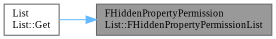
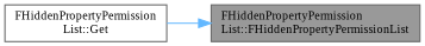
  digraph {
    rankdir=RL
    fontname="Liberation Serif"
    node [fontname="Liberation Serif" fontsize=10 shape=box style=filled]
    n1 [color=gray40 fillcolor=grey60 fontcolor=black height=0.2 label="FHiddenPropertyPermission\lList::FHiddenPropertyPermissionList" width=0.4]
-   n2 [color=grey40 fillcolor=white height=0.2 label="List\lList::Get" width=0.4]
+   n2 [color=grey40 fillcolor=white height=0.2 label="FHiddenPropertyPermission\lList::Get" width=0.4]
    n1 -> n2 [color=steelblue1 dir=back fontname="Liberation Serif" fontsize=10 labelfontname=Helvetica labelfontsize=10 style=solid]
  }
